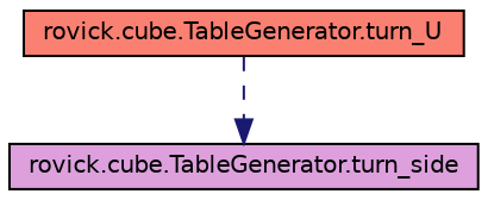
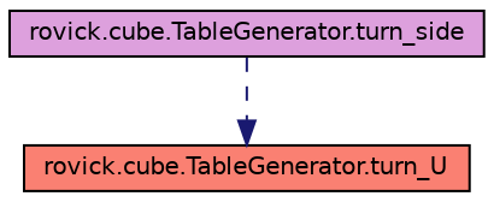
  digraph {
    rankdir=TB
    node [color=black fontname=Helvetica fontsize=10 shape=record style=filled]
    n1 [fillcolor=salmon fontcolor=black height=0.2 label="rovick.cube.TableGenerator.turn_U" width=0.4]
    n2 [fillcolor=plum height=0.2 label="rovick.cube.TableGenerator.turn_side" width=0.4]
-   n1 -> n2 [color=midnightblue fontname=Helvetica fontsize=10 labelfontname=Helvetica labelfontsize=10 style=dashed]
+   n2 -> n1 [color=midnightblue fontname=Helvetica fontsize=10 labelfontname=Helvetica labelfontsize=10 style=dashed]
  }
